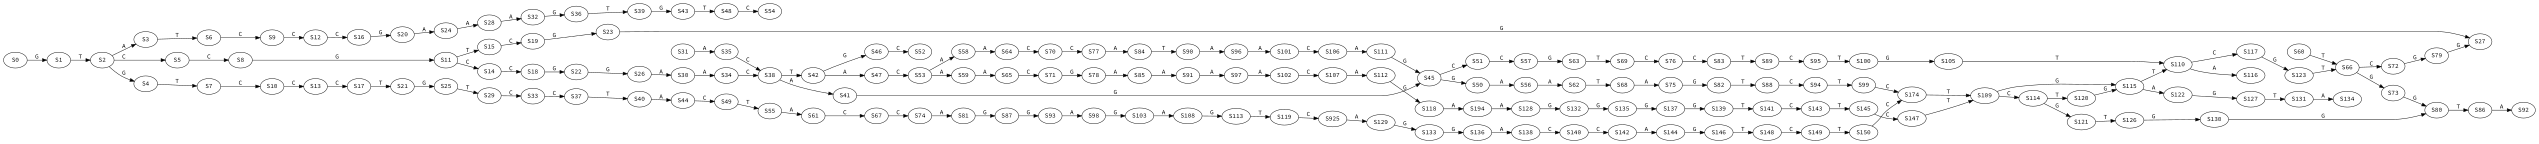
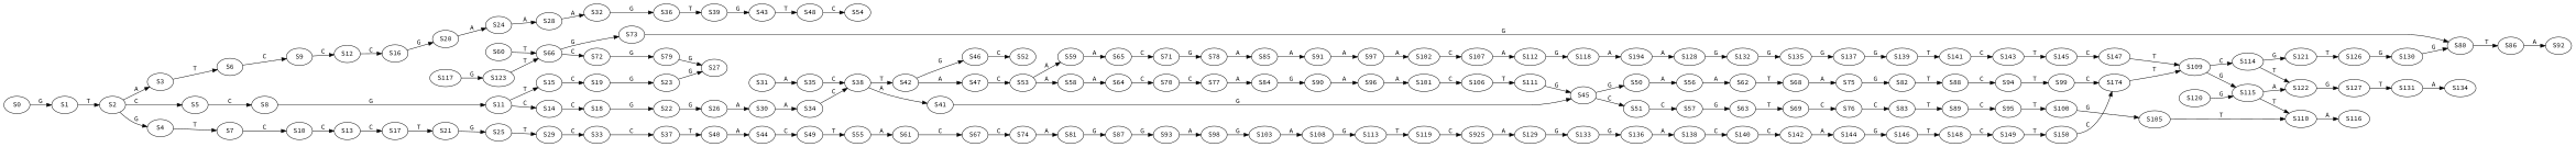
  strict digraph {
    fontname="Source Code Pro"
    rankdir=LR
    node [fontname="Source Code Pro"]
    edge [fontname="Source Code Pro"]
    S0
    S1
    S2
    S3
    S4
    S5
    S6
    S7
    S8
    S9
    S10
    S11
    S12
    S13
    S14
    S15
    S16
    S17
    S18
    S19
    S20
    S21
    S22
    S23
    S24
    S25
    S26
    S27
    S28
    S29
    S30
    S32
    S33
    S34
    S31
    S35
    S36
    S37
    S38
    S39
    S40
    S41
    S42
    S43
    S44
    S45
    S46
    S47
    S48
    S49
    S50
    S51
    S52
    S53
    S54
    S55
    S56
    S57
    S58
    S59
    S61
    S62
    S63
    S64
    S65
    S60
    S66
    S67
    S68
    S69
    S70
    S71
    S72
    S73
    S74
    S75
    S76
    S77
    S78
    S79
    S80
    S81
    S82
    S83
    S84
    S85
    S86
    S87
    S88
    S89
    S90
    S91
    S92
    S93
    S94
    S95
    S96
    S97
    S98
    S99
    S100
    S101
    S102
    S103
    n105 [label=S174]
    S105
    S106
    S107
    S108
    S109
    S110
    S111
    S112
    S113
    S114
    S115
    S116
    S117
    S118
    S119
    S120
    S121
    S122
    S123
    n125 [label=S194]
    n126 [label=S925]
    S126
    S127
    S128
    S129
    S130
    S131
    S132
    S133
    S134
    S135
    S136
    S137
    S138
    S139
    S140
    S141
    S142
    S143
    S144
    S145
    S146
    S147
    S148
    S149
    S150
    S0 -> S1 [label=G]
    S1 -> S2 [label=T]
    S2 -> S3 [label=A]
    S2 -> S4 [label=G]
    S2 -> S5 [label=C]
    S3 -> S6 [label=T]
    S4 -> S7 [label=T]
    S5 -> S8 [label=C]
    S6 -> S9 [label=C]
    S7 -> S10 [label=C]
    S8 -> S11 [label=G]
    S9 -> S12 [label=C]
    S10 -> S13 [label=C]
    S11 -> S14 [label=C]
    S11 -> S15 [label=T]
    S12 -> S16 [label=C]
    S13 -> S17 [label=C]
    S14 -> S18 [label=C]
    S15 -> S19 [label=C]
    S16 -> S20 [label=G]
    S17 -> S21 [label=T]
    S18 -> S22 [label=G]
    S19 -> S23 [label=G]
    S20 -> S24 [label=A]
    S21 -> S25 [label=G]
    S22 -> S26 [label=G]
    S23 -> S27 [label=G]
    S24 -> S28 [label=A]
    S25 -> S29 [label=T]
    S26 -> S30 [label=A]
    S28 -> S32 [label=A]
    S29 -> S33 [label=C]
    S30 -> S34 [label=A]
    S32 -> S36 [label=G]
    S33 -> S37 [label=C]
    S34 -> S38 [label=C]
    S31 -> S35 [label=A]
    S35 -> S38 [label=C]
    S36 -> S39 [label=T]
    S37 -> S40 [label=T]
    S38 -> S41 [label=A]
    S38 -> S42 [label=T]
    S39 -> S43 [label=G]
    S40 -> S44 [label=A]
    S41 -> S45 [label=G]
    S42 -> S46 [label=G]
    S42 -> S47 [label=A]
    S43 -> S48 [label=T]
    S44 -> S49 [label=C]
    S45 -> S50 [label=G]
    S45 -> S51 [label=C]
    S46 -> S52 [label=C]
    S47 -> S53 [label=C]
    S48 -> S54 [label=C]
    S49 -> S55 [label=T]
    S50 -> S56 [label=A]
    S51 -> S57 [label=C]
    S53 -> S58 [label=A]
    S53 -> S59 [label=A]
    S55 -> S61 [label=A]
    S56 -> S62 [label=A]
    S57 -> S63 [label=G]
    S58 -> S64 [label=A]
    S59 -> S65 [label=A]
    S61 -> S67 [label=C]
    S62 -> S68 [label=T]
    S63 -> S69 [label=T]
    S64 -> S70 [label=C]
    S65 -> S71 [label=C]
    S60 -> S66 [label=T]
    S66 -> S72 [label=C]
    S66 -> S73 [label=G]
    S67 -> S74 [label=C]
    S68 -> S75 [label=A]
    S69 -> S76 [label=C]
    S70 -> S77 [label=C]
    S71 -> S78 [label=G]
    S72 -> S79 [label=G]
    S73 -> S80 [label=G]
    S74 -> S81 [label=A]
    S75 -> S82 [label=G]
    S76 -> S83 [label=C]
    S77 -> S84 [label=A]
    S78 -> S85 [label=A]
    S79 -> S27 [label=G]
    S80 -> S86 [label=T]
    S81 -> S87 [label=G]
    S82 -> S88 [label=T]
    S83 -> S89 [label=T]
-   S84 -> S90 [label=T]
+   S84 -> S90 [label=G]
    S85 -> S91 [label=A]
    S86 -> S92 [label=A]
    S87 -> S93 [label=G]
    S88 -> S94 [label=C]
    S89 -> S95 [label=C]
    S90 -> S96 [label=A]
    S91 -> S97 [label=A]
    S93 -> S98 [label=A]
    S94 -> S99 [label=T]
    S95 -> S100 [label=T]
    S96 -> S101 [label=A]
    S97 -> S102 [label=A]
    S98 -> S103 [label=G]
    S99 -> n105 [label=C]
    S100 -> S105 [label=G]
    S101 -> S106 [label=C]
    S102 -> S107 [label=C]
    S103 -> S108 [label=A]
    n105 -> S109 [label=T]
    S105 -> S110 [label=T]
-   S106 -> S111 [label=A]
+   S106 -> S111 [label=T]
    S107 -> S112 [label=A]
    S108 -> S113 [label=G]
    S109 -> S114 [label=C]
    S109 -> S115 [label=G]
    S110 -> S116 [label=A]
-   S110 -> S117 [label=C]
    S111 -> S45 [label=G]
    S112 -> S118 [label=G]
    S113 -> S119 [label=T]
-   S114 -> S120 [label=T]
+   S114 -> S122 [label=T]
    S114 -> S121 [label=G]
    S115 -> S110 [label=T]
    S115 -> S122 [label=A]
    S117 -> S123 [label=G]
    S118 -> n125 [label=A]
    S119 -> n126 [label=C]
    S120 -> S115 [label=G]
    S121 -> S126 [label=T]
    S122 -> S127 [label=G]
    S123 -> S66 [label=T]
    n125 -> S128 [label=A]
    n126 -> S129 [label=A]
    S126 -> S130 [label=G]
    S127 -> S131 [label=T]
    S128 -> S132 [label=G]
    S129 -> S133 [label=G]
    S130 -> S80 [label=G]
    S131 -> S134 [label=A]
    S132 -> S135 [label=G]
    S133 -> S136 [label=G]
    S135 -> S137 [label=G]
    S136 -> S138 [label=A]
    S137 -> S139 [label=G]
    S138 -> S140 [label=C]
    S139 -> S141 [label=T]
    S140 -> S142 [label=C]
    S141 -> S143 [label=C]
    S142 -> S144 [label=A]
    S143 -> S145 [label=T]
    S144 -> S146 [label=G]
    S145 -> S147 [label=C]
    S146 -> S148 [label=T]
    S147 -> S109 [label=T]
    S148 -> S149 [label=C]
    S149 -> S150 [label=T]
    S150 -> n105 [label=C]
  }
